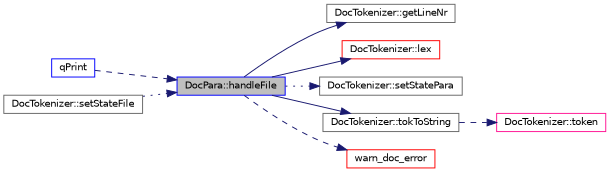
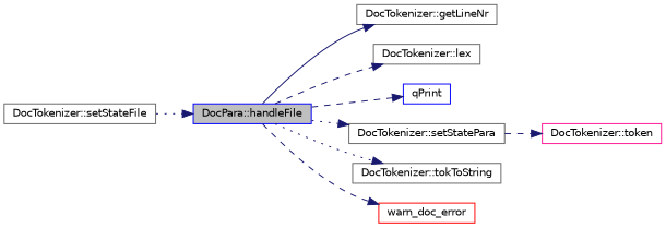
  digraph {
    rankdir=LR
    node [color=gray40 fillcolor=white fontname=Helvetica fontsize=10 shape=record style=filled]
    edge [color=midnightblue fontname=Helvetica fontsize=10 labelfontname=Helvetica labelfontsize=10 style=dashed]
    n1 [color=blue fillcolor=grey75 fontcolor=black height=0.2 label="DocPara::handleFile" width=0.4]
    n2 [height=0.2 label="DocTokenizer::getLineNr" width=0.4]
-   n3 [color=red height=0.2 label="DocTokenizer::lex" width=0.4]
+   n3 [height=0.2 label="DocTokenizer::lex" width=0.4]
    n4 [color=blue height=0.2 label=qPrint width=0.4]
    n5 [height=0.2 label="DocTokenizer::setStatePara" width=0.4]
    n6 [height=0.2 label="DocTokenizer::tokToString" width=0.4]
    n7 [color=red height=0.2 label=warn_doc_error width=0.4]
    n8 [height=0.2 label="DocTokenizer::setStateFile" width=0.4]
    n9 [color=deeppink height=0.2 label="DocTokenizer::token" width=0.4]
    n1 -> n2 [style=solid]
-   n1 -> n3 [style=solid]
-   n4 -> n1
+   n1 -> n3
+   n1 -> n4
    n1 -> n5 [style=dotted]
-   n1 -> n6 [style=solid]
+   n1 -> n6 [style=dotted]
    n1 -> n7
-   n6 -> n9
+   n5 -> n9
    n8 -> n1 [style=dotted]
  }
